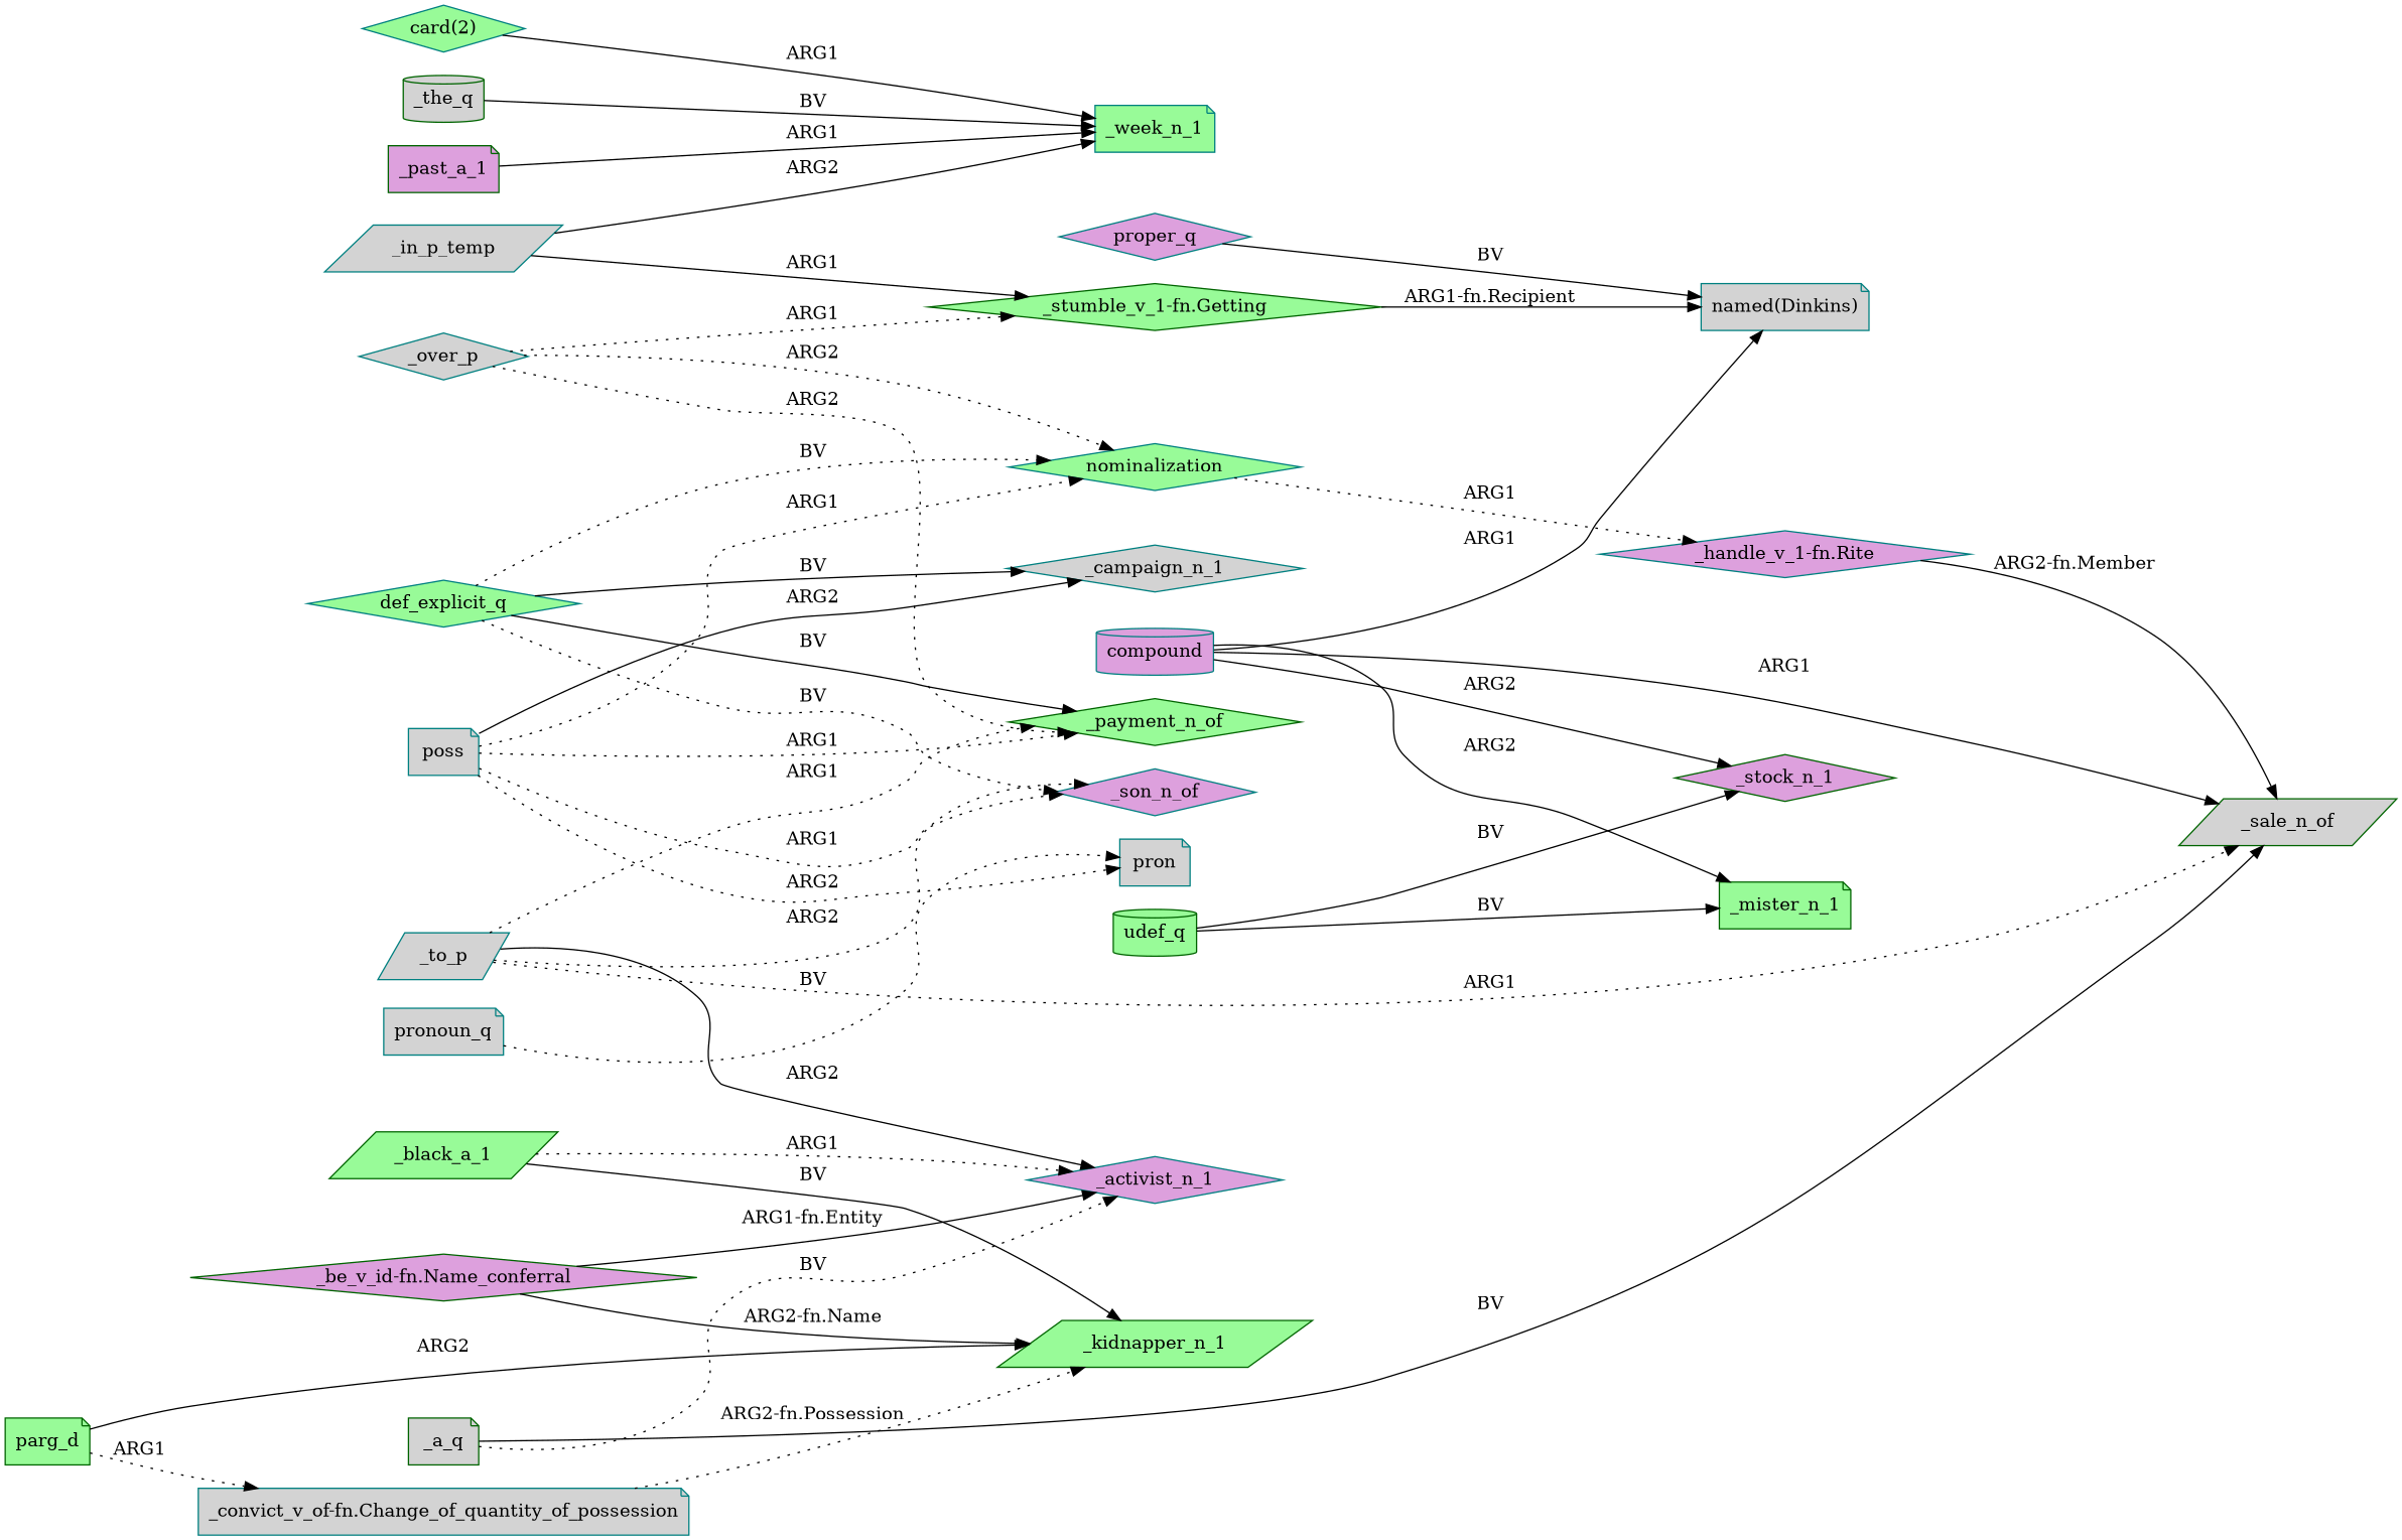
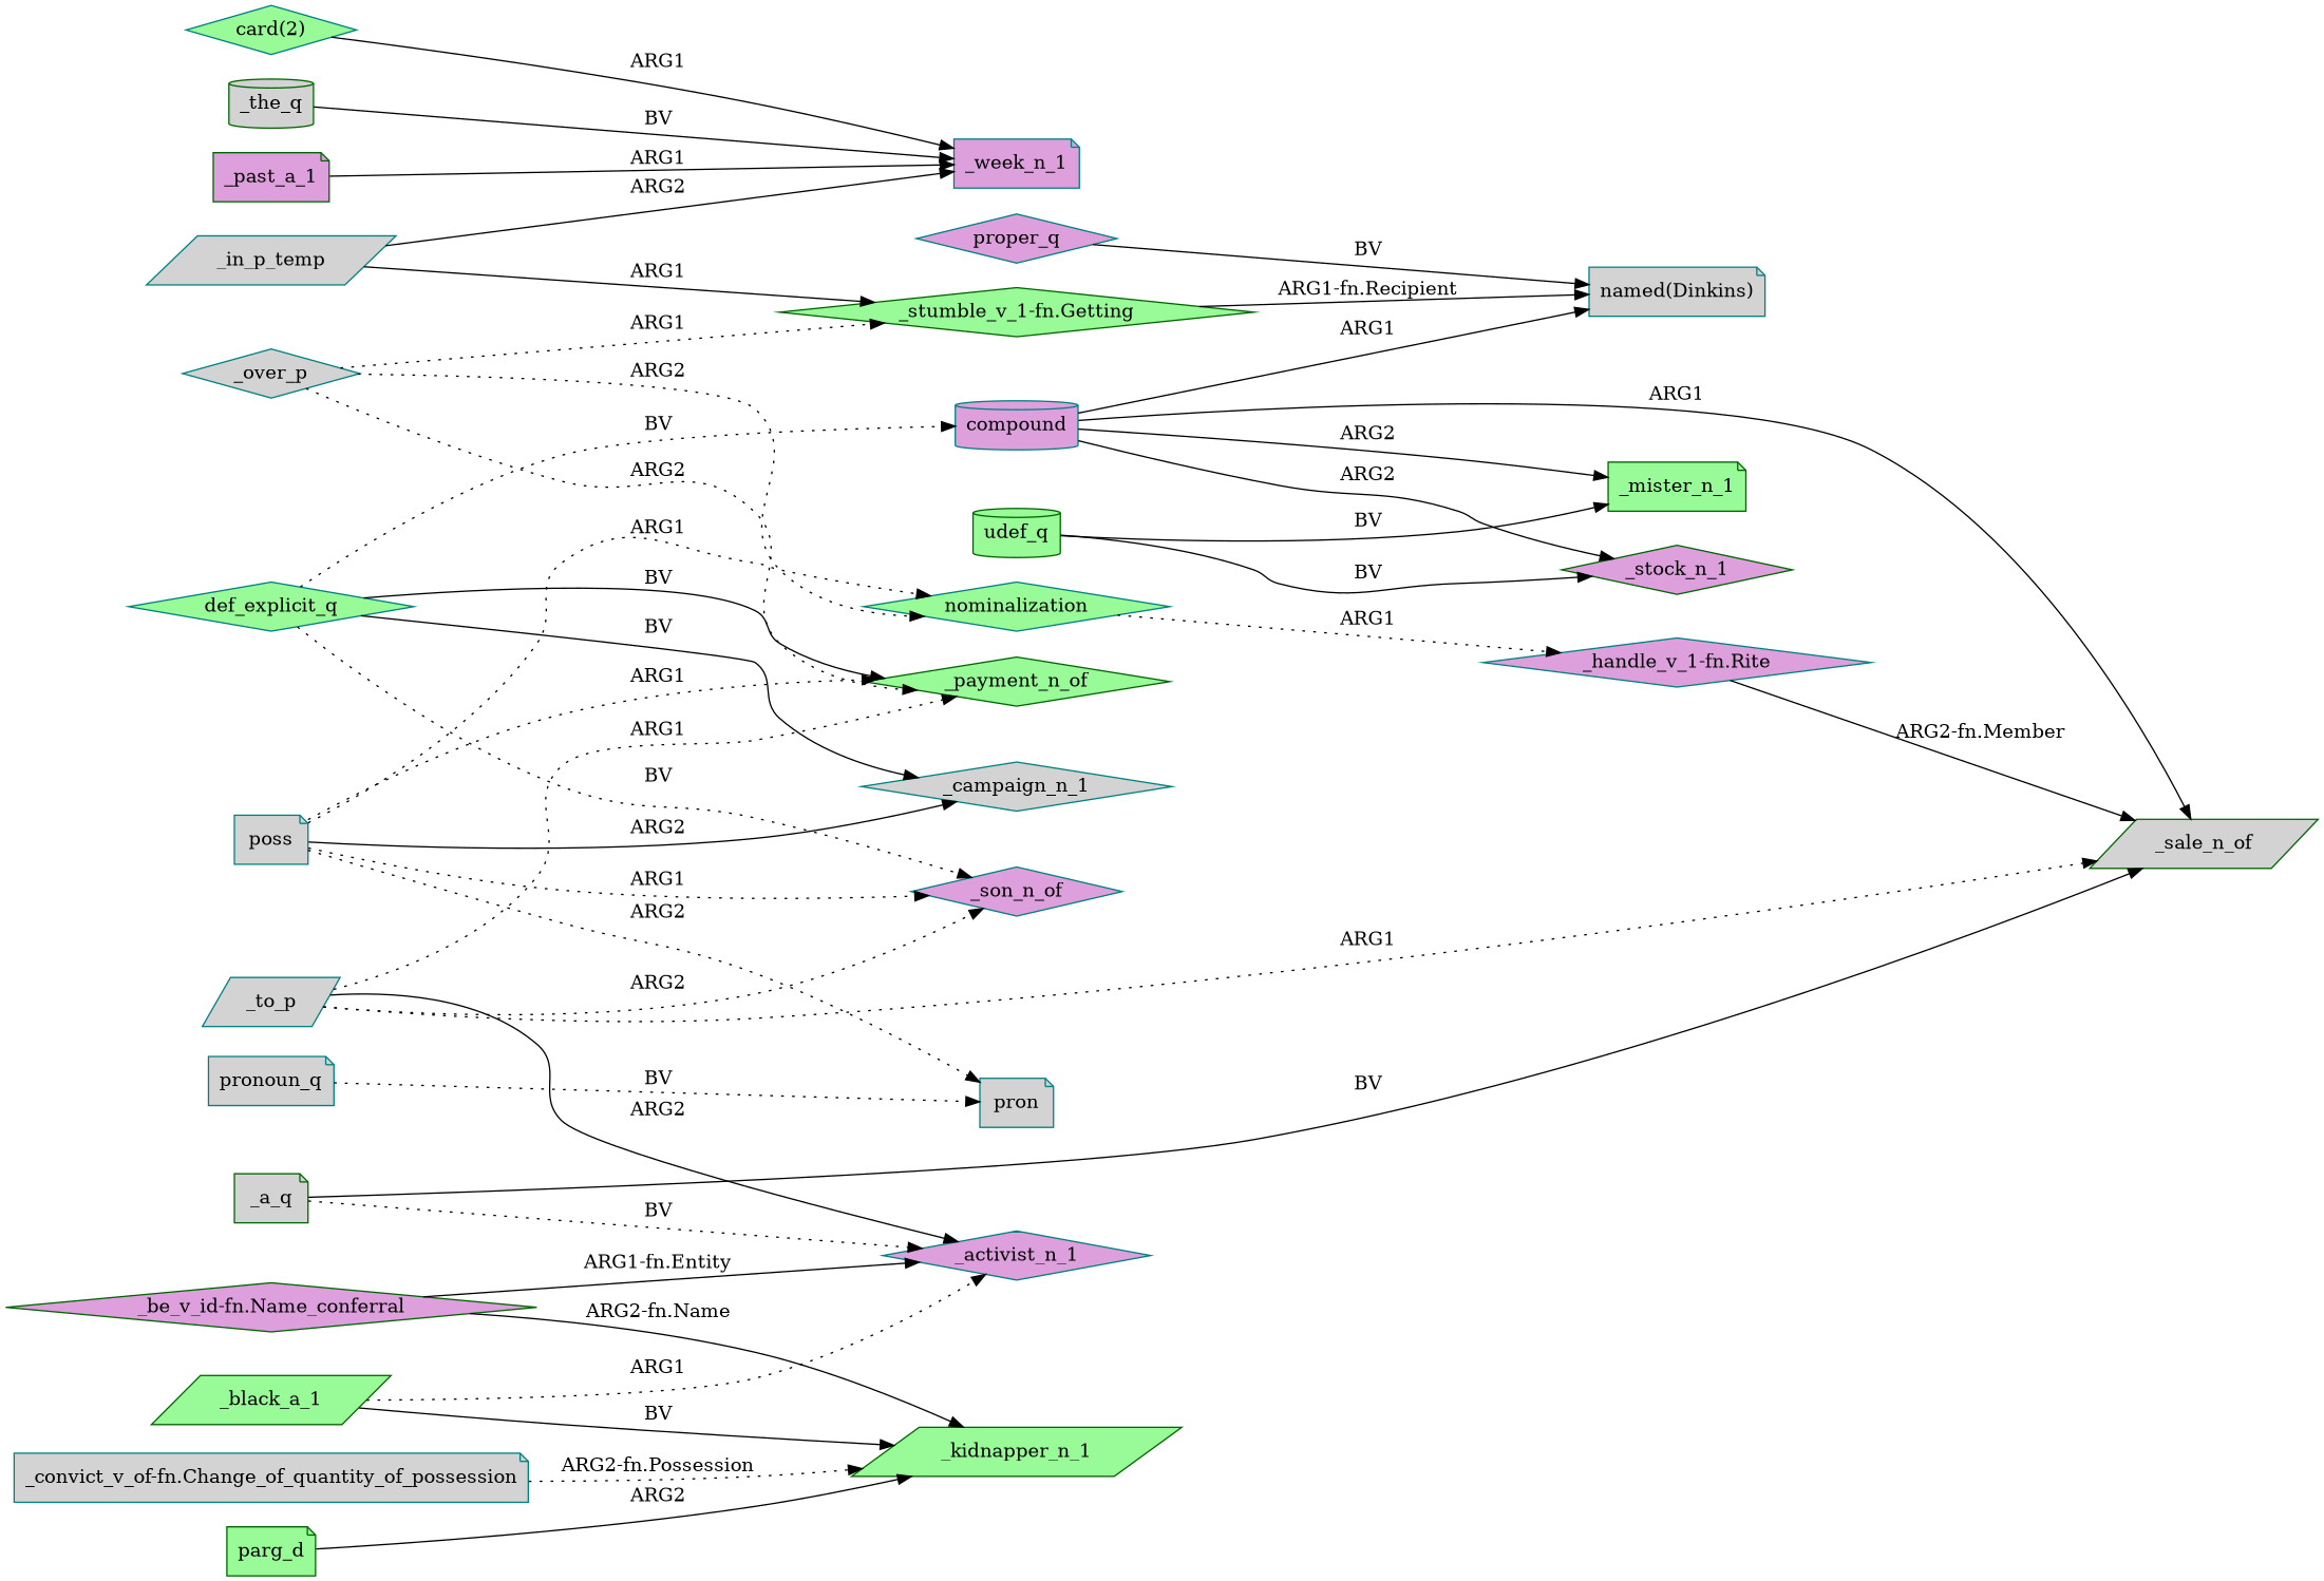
  digraph {
    rankdir=LR
    node [color=teal fillcolor=lightgrey shape=diamond style=filled]
    edge [style=solid]
    _the_q [color=darkgreen shape=cylinder]
-   _week_n_1 [fillcolor=palegreen shape=note]
+   _week_n_1 [fillcolor=plum shape=note]
    def_explicit_q [fillcolor=palegreen]
    _campaign_n_1
    _payment_n_of [color=darkgreen fillcolor=palegreen]
    nominalization [fillcolor=palegreen]
    _son_n_of [fillcolor=plum]
    "_handle_v_1-fn.Rite" [fillcolor=plum]
    _to_p [shape=parallelogram]
    _activist_n_1 [fillcolor=plum]
    _sale_n_of [color=darkgreen shape=parallelogram]
    compound [fillcolor=plum shape=cylinder]
    _mister_n_1 [color=darkgreen fillcolor=palegreen shape=note]
    "named(Dinkins)" [shape=note]
    _stock_n_1 [color=darkgreen fillcolor=plum]
    _over_p
    "_stumble_v_1-fn.Getting" [color=darkgreen fillcolor=palegreen]
    poss [shape=note]
    pron [shape=note]
    proper_q [fillcolor=plum]
    _in_p_temp [shape=parallelogram]
    "_be_v_id-fn.Name_conferral" [color=darkgreen fillcolor=plum]
    _kidnapper_n_1 [color=darkgreen fillcolor=palegreen shape=parallelogram]
    udef_q [color=darkgreen fillcolor=palegreen shape=cylinder]
    _a_q [color=darkgreen shape=note]
    pronoun_q [shape=note]
    _black_a_1 [color=darkgreen fillcolor=palegreen shape=parallelogram]
    parg_d [color=darkgreen fillcolor=palegreen shape=note]
    "_convict_v_of-fn.Change_of_quantity_of_possession" [shape=note]
    _past_a_1 [color=darkgreen fillcolor=plum shape=note]
    "card(2)" [fillcolor=palegreen]
    _the_q -> _week_n_1 [label=BV]
    def_explicit_q -> _campaign_n_1 [label=BV]
    def_explicit_q -> _payment_n_of [label=BV]
-   def_explicit_q -> nominalization [label=BV style=dotted]
+   def_explicit_q -> compound [label=BV style=dotted]
    def_explicit_q -> _son_n_of [label=BV style=dotted]
    nominalization -> "_handle_v_1-fn.Rite" [label=ARG1 style=dotted]
    "_handle_v_1-fn.Rite" -> _sale_n_of [label="ARG2-fn.Member"]
    _to_p -> _payment_n_of [label=ARG1 style=dotted]
    _to_p -> _son_n_of [label=ARG2 style=dotted]
    _to_p -> _activist_n_1 [label=ARG2]
    _to_p -> _sale_n_of [label=ARG1 style=dotted]
    compound -> _sale_n_of [label=ARG1]
    compound -> _mister_n_1 [label=ARG2]
    compound -> "named(Dinkins)" [label=ARG1]
    compound -> _stock_n_1 [label=ARG2]
    _over_p -> _payment_n_of [label=ARG2 style=dotted]
    _over_p -> nominalization [label=ARG2 style=dotted]
    _over_p -> "_stumble_v_1-fn.Getting" [label=ARG1 style=dotted]
    "_stumble_v_1-fn.Getting" -> "named(Dinkins)" [label="ARG1-fn.Recipient"]
    poss -> _campaign_n_1 [label=ARG2]
    poss -> _payment_n_of [label=ARG1 style=dotted]
    poss -> nominalization [label=ARG1 style=dotted]
    poss -> _son_n_of [label=ARG1 style=dotted]
    poss -> pron [label=ARG2 style=dotted]
    proper_q -> "named(Dinkins)" [label=BV]
    _in_p_temp -> _week_n_1 [label=ARG2]
    _in_p_temp -> "_stumble_v_1-fn.Getting" [label=ARG1]
    "_be_v_id-fn.Name_conferral" -> _activist_n_1 [label="ARG1-fn.Entity"]
    "_be_v_id-fn.Name_conferral" -> _kidnapper_n_1 [label="ARG2-fn.Name"]
    udef_q -> _mister_n_1 [label=BV]
    udef_q -> _stock_n_1 [label=BV]
    _a_q -> _activist_n_1 [label=BV style=dotted]
    _a_q -> _sale_n_of [label=BV]
    pronoun_q -> pron [label=BV style=dotted]
    _black_a_1 -> _activist_n_1 [label=ARG1 style=dotted]
    _black_a_1 -> _kidnapper_n_1 [label=BV]
    parg_d -> _kidnapper_n_1 [label=ARG2]
-   parg_d -> "_convict_v_of-fn.Change_of_quantity_of_possession" [label=ARG1 style=dotted]
    "_convict_v_of-fn.Change_of_quantity_of_possession" -> _kidnapper_n_1 [label="ARG2-fn.Possession" style=dotted]
    _past_a_1 -> _week_n_1 [label=ARG1]
    "card(2)" -> _week_n_1 [label=ARG1]
  }
